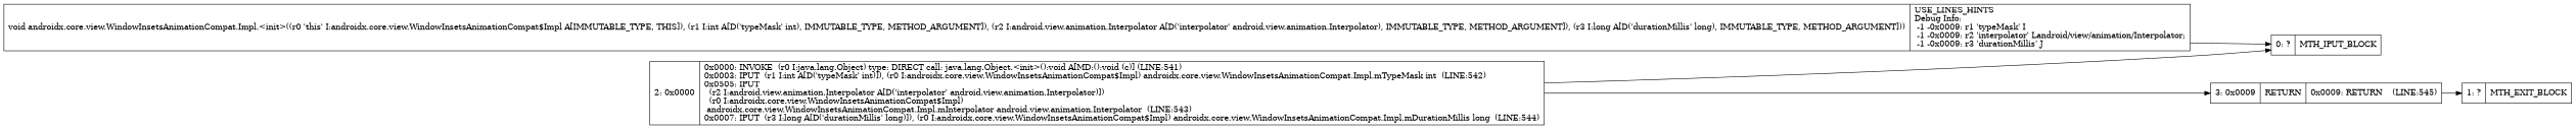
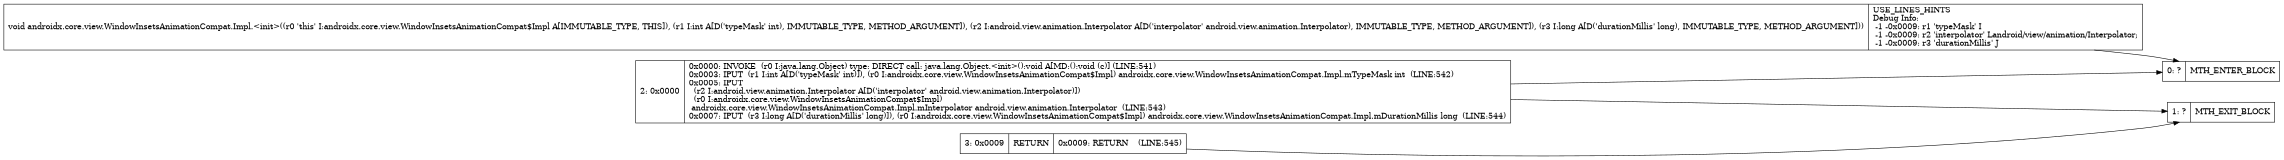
  digraph {
    rankdir=LR
    node [shape=record]
-   n1 [label="{0\:\ ?|MTH_IPUT_BLOCK\l}"]
-   n2 [label="{2\:\ 0x0000|0x0000: INVOKE  (r0 I:java.lang.Object) type: DIRECT call: java.lang.Object.\<init\>():void A[MD:():void (c)] (LINE:541)\l0x0003: IPUT  (r1 I:int A[D('typeMask' int)]), (r0 I:androidx.core.view.WindowInsetsAnimationCompat$Impl) androidx.core.view.WindowInsetsAnimationCompat.Impl.mTypeMask int  (LINE:542)\l0x0505: IPUT  \l  (r2 I:android.view.animation.Interpolator A[D('interpolator' android.view.animation.Interpolator)])\l  (r0 I:androidx.core.view.WindowInsetsAnimationCompat$Impl)\l androidx.core.view.WindowInsetsAnimationCompat.Impl.mInterpolator android.view.animation.Interpolator  (LINE:543)\l0x0007: IPUT  (r3 I:long A[D('durationMillis' long)]), (r0 I:androidx.core.view.WindowInsetsAnimationCompat$Impl) androidx.core.view.WindowInsetsAnimationCompat.Impl.mDurationMillis long  (LINE:544)\l}"]
+   n1 [label="{0\:\ ?|MTH_ENTER_BLOCK\l}"]
+   n2 [label="{2\:\ 0x0000|0x0000: INVOKE  (r0 I:java.lang.Object) type: DIRECT call: java.lang.Object.\<init\>():void A[MD:():void (c)] (LINE:541)\l0x0003: IPUT  (r1 I:int A[D('typeMask' int)]), (r0 I:androidx.core.view.WindowInsetsAnimationCompat$Impl) androidx.core.view.WindowInsetsAnimationCompat.Impl.mTypeMask int  (LINE:542)\l0x0005: IPUT  \l  (r2 I:android.view.animation.Interpolator A[D('interpolator' android.view.animation.Interpolator)])\l  (r0 I:androidx.core.view.WindowInsetsAnimationCompat$Impl)\l androidx.core.view.WindowInsetsAnimationCompat.Impl.mInterpolator android.view.animation.Interpolator  (LINE:543)\l0x0007: IPUT  (r3 I:long A[D('durationMillis' long)]), (r0 I:androidx.core.view.WindowInsetsAnimationCompat$Impl) androidx.core.view.WindowInsetsAnimationCompat.Impl.mDurationMillis long  (LINE:544)\l}"]
    n3 [label="{3\:\ 0x0009|RETURN\l|0x0009: RETURN    (LINE:545)\l}"]
    n4 [label="{1\:\ ?|MTH_EXIT_BLOCK\l}"]
    n5 [label="{void androidx.core.view.WindowInsetsAnimationCompat.Impl.\<init\>((r0 'this' I:androidx.core.view.WindowInsetsAnimationCompat$Impl A[IMMUTABLE_TYPE, THIS]), (r1 I:int A[D('typeMask' int), IMMUTABLE_TYPE, METHOD_ARGUMENT]), (r2 I:android.view.animation.Interpolator A[D('interpolator' android.view.animation.Interpolator), IMMUTABLE_TYPE, METHOD_ARGUMENT]), (r3 I:long A[D('durationMillis' long), IMMUTABLE_TYPE, METHOD_ARGUMENT]))  | USE_LINES_HINTS\lDebug Info:\l  \-1 \-0x0009: r1 'typeMask' I\l  \-1 \-0x0009: r2 'interpolator' Landroid\/view\/animation\/Interpolator;\l  \-1 \-0x0009: r3 'durationMillis' J\l}"]
    n2 -> n1
-   n2 -> n3
+   n2 -> n4
    n3 -> n4
    n5 -> n1
  }
